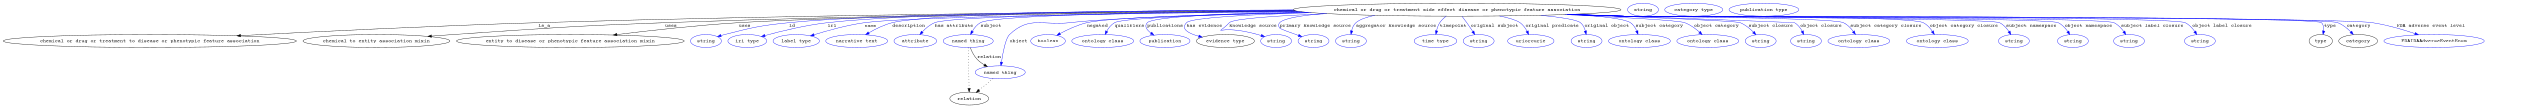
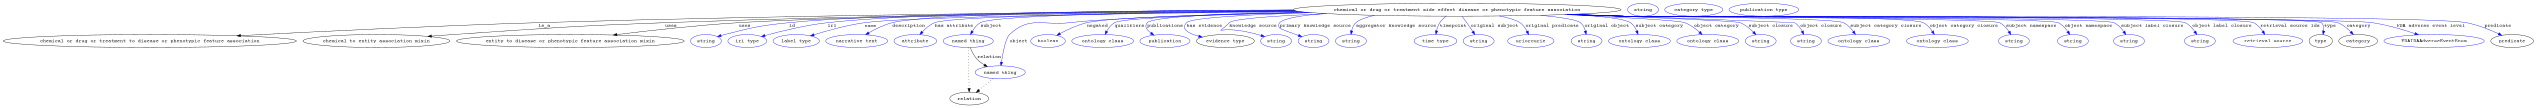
  digraph {
    fontname="Courier Prime"
    node [fontname="Courier Prime" color=blue]
    edge [fontname="Courier Prime" color=blue style=solid]
    n1 [height=0.5 label="chemical or drug or treatment side effect disease or phenotypic feature association" width=11.049 color=""]
    "chemical or drug or treatment to disease or phenotypic feature association" [height=0.5 width=9.9838 color=""]
    "chemical to entity association mixin" [height=0.5 width=4.9287 color=""]
    "entity to disease or phenotypic feature association mixin" [height=0.5 width=7.6188 color=""]
    n5 [height=0.5 label=string width=1.0652]
    n6 [height=0.5 label="iri type" width=1.2277]
    n7 [height=0.5 label="label type" width=1.5707]
    n8 [height=0.5 label="narrative text" width=2.0943]
    n9 [height=0.5 label=attribute width=1.4443]
    n10 [height=0.5 label="named thing" width=1.9318]
    n11 [height=0.5 label="named thing" width=1.9318]
    n12 [height=0.5 label=boolean width=1.2999]
    n13 [height=0.5 label="ontology class" width=2.1304]
    n14 [height=0.5 label=publication width=1.7332]
    n15 [color=black height=0.5 label="evidence type" width=2.0943]
    n16 [height=0.5 label=string width=1.0652]
    n17 [height=0.5 label=string width=1.0652]
    n18 [height=0.5 label=string width=1.0652]
    n19 [height=0.5 label="time type" width=1.5346]
    n20 [height=0.5 label=string width=1.0652]
    n21 [height=0.5 label=uriorcurie width=1.5887]
    n22 [height=0.5 label=string width=1.0652]
    n23 [height=0.5 label="ontology class" width=2.1304]
    n24 [height=0.5 label="ontology class" width=2.1304]
    n25 [height=0.5 label=string width=1.0652]
    n26 [height=0.5 label=string width=1.0652]
    n27 [height=0.5 label="ontology class" width=2.1304]
    n28 [height=0.5 label="ontology class" width=2.1304]
    n29 [height=0.5 label=string width=1.0652]
    n30 [height=0.5 label=string width=1.0652]
    n31 [height=0.5 label=string width=1.0652]
    n32 [height=0.5 label=string width=1.0652]
+   n33 [height=0.5 label="retrieval source" width=2.347]
    type [height=0.5 width=0.86659 color=""]
    category [height=0.5 width=1.4263 color=""]
    n36 [height=0.5 label=FDAIDAAdverseEventEnum width=3.8816]
+   predicate [height=0.5 width=1.5165 color=""]
    relation [height=0.5 width=1.2999 color=""]
    n39 [height=0.5 label=string width=1.0652]
    n40 [height=0.5 label="category type" width=2.0762]
    n41 [height=0.5 label="publication type" width=2.1665]
    n1 -> "chemical or drug or treatment to disease or phenotypic feature association" [label=is_a color="" style=""]
    n1 -> "chemical to entity association mixin" [label=uses color="" style=""]
    n1 -> "entity to disease or phenotypic feature association mixin" [label=uses color="" style=""]
    n1 -> n5 [label=id]
    n1 -> n6 [label=iri]
    n1 -> n7 [label=name]
    n1 -> n8 [label=description]
    n1 -> n9 [label="has attribute"]
    n1 -> n10 [label=subject]
    n1 -> n11 [label=object]
    n1 -> n12 [label=negated]
    n1 -> n13 [label=qualifiers]
    n1 -> n14 [label=publications]
    n1 -> n15 [label="has evidence"]
    n1 -> n16 [label="knowledge source"]
    n1 -> n17 [label="primary knowledge source"]
    n1 -> n18 [label="aggregator knowledge source"]
    n1 -> n19 [label=timepoint]
    n1 -> n20 [label="original subject"]
    n1 -> n21 [label="original predicate"]
    n1 -> n22 [label="original object"]
    n1 -> n23 [label="subject category"]
    n1 -> n24 [label="object category"]
    n1 -> n25 [label="subject closure"]
    n1 -> n26 [label="object closure"]
    n1 -> n27 [label="subject category closure"]
    n1 -> n28 [label="object category closure"]
    n1 -> n29 [label="subject namespace"]
    n1 -> n30 [label="object namespace"]
    n1 -> n31 [label="subject label closure"]
    n1 -> n32 [label="object label closure"]
+   n1 -> n33 [label="retrieval source ids"]
    n1 -> type [label=type]
    n1 -> category [label=category]
    n1 -> n36 [label="FDA adverse event level"]
+   n1 -> predicate [label=predicate]
    n10 -> n11 [label=relation color="" style=""]
    n10 -> relation [style=dotted color=""]
    n11 -> relation [style=dotted color=""]
  }
